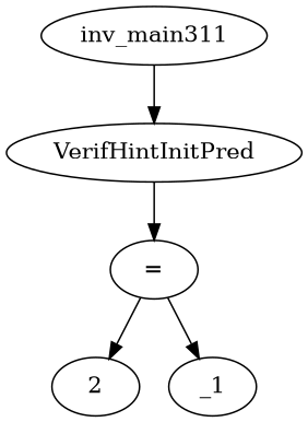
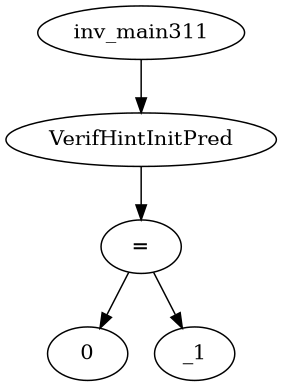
  digraph {
    n1 [label=inv_main311]
    n2 [label=VerifHintInitPred]
    n3 [label="="]
-   n4 [label=2]
+   n4 [label=0]
    n5 [label=_1]
    n1 -> n2
    n2 -> n3
    n3 -> n4
    n3 -> n5
  }
